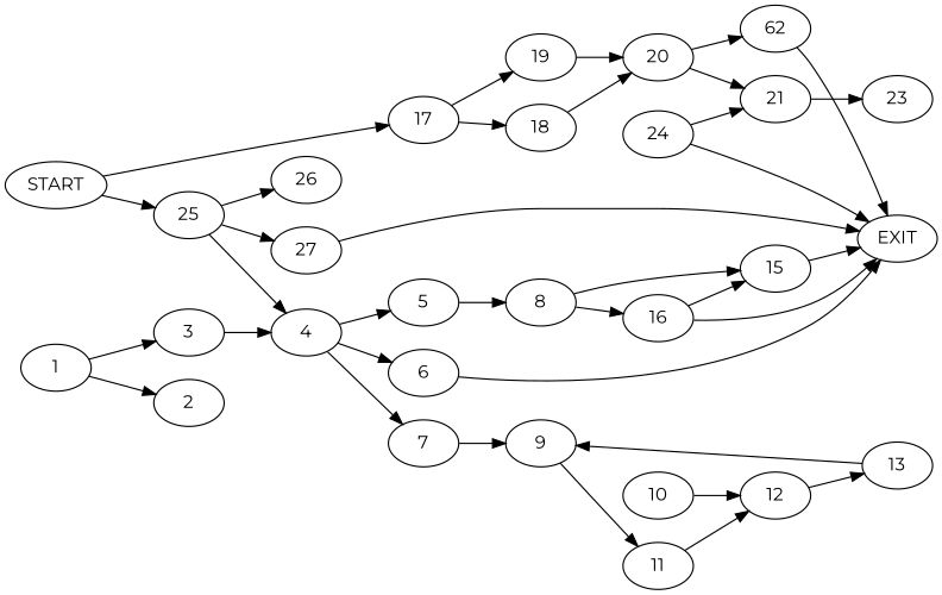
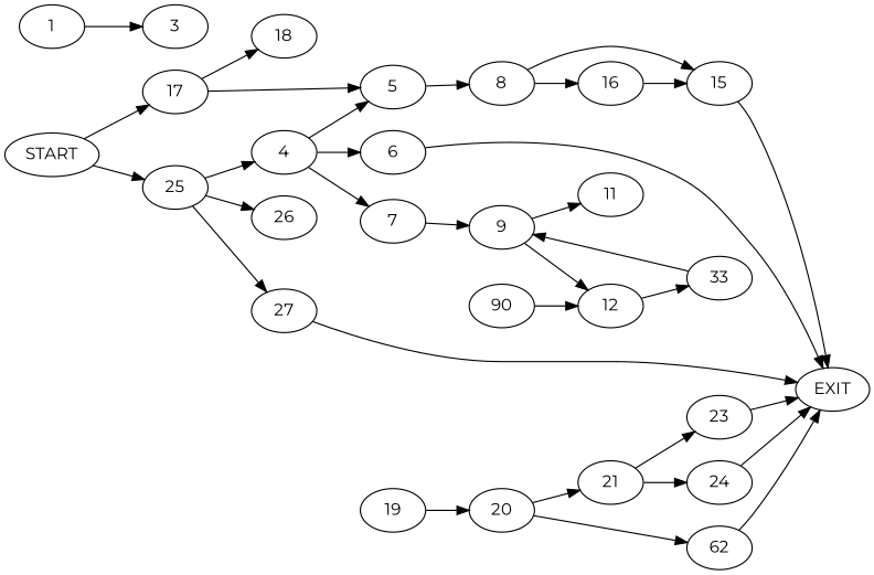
  digraph {
    fontname=Montserrat
    rankdir=LR
    node [fontname=Montserrat]
    edge [fontname=Montserrat]
    n1 [label=START]
    17
    25
    1
-   2
    3
    18
    19
    4
    26
    27
    n12 [label=EXIT]
    5
    6
    7
    8
    9
    15
    16
    11
-   10
+   10 [label=90]
    12
-   13
+   13 [label=33]
    20
    21
    n26 [label=62]
    23
    24
    n1 -> 17
    n1 -> 25
    17 -> 18
-   17 -> 19
+   17 -> 5
    25 -> 4
    25 -> 26
    25 -> 27
-   1 -> 2
    1 -> 3
-   3 -> 4
-   18 -> 20
    19 -> 20
    4 -> 5
    4 -> 6
    4 -> 7
    27 -> n12
    5 -> 8
    6 -> n12
    7 -> 9
    8 -> 15
    8 -> 16
    9 -> 11
    15 -> n12
    16 -> 15
-   11 -> 12
+   9 -> 12
    10 -> 12
    12 -> 13
    13 -> 9
    20 -> 21
    20 -> n26
    21 -> 23
-   24 -> 21
+   21 -> 24
    n26 -> n12
-   16 -> n12
+   23 -> n12
    24 -> n12
  }
